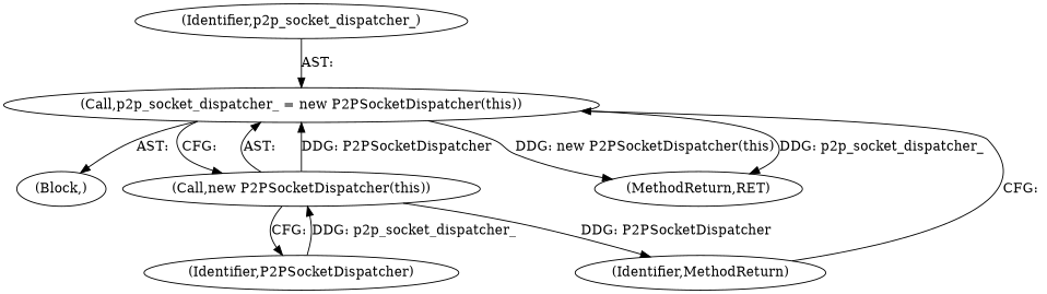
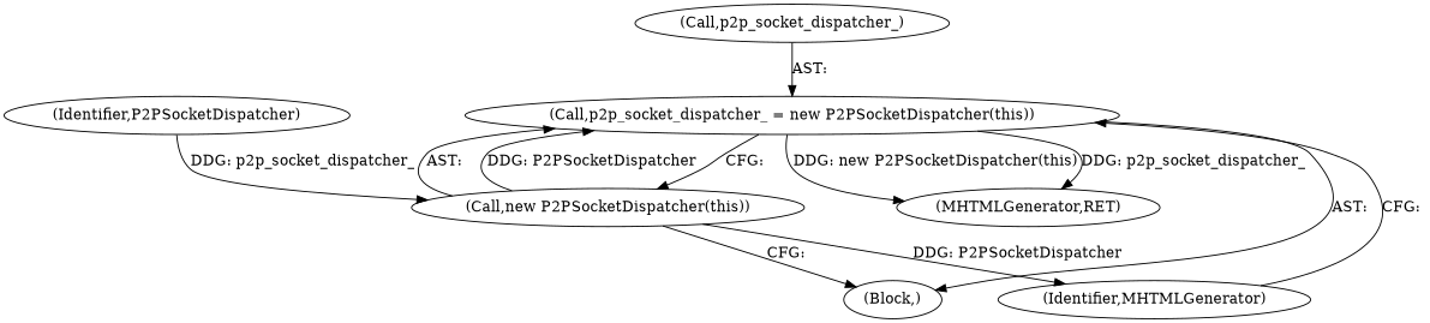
  digraph {
    n1 [label="(Call,p2p_socket_dispatcher_ = new P2PSocketDispatcher(this))"]
    n2 [label="(Call,new P2PSocketDispatcher(this))"]
    n3 [label="(Block,)"]
-   n4 [label="(MethodReturn,RET)"]
+   n4 [label="(MHTMLGenerator,RET)"]
    n5 [label="(Identifier,P2PSocketDispatcher)"]
-   n6 [label="(Identifier,MethodReturn)"]
-   n7 [label="(Identifier,p2p_socket_dispatcher_)"]
+   n6 [label="(Identifier,MHTMLGenerator)"]
+   n7 [label="(Call,p2p_socket_dispatcher_)"]
    n1 -> n2 [label="CFG: "]
    n1 -> n3 [label="AST: "]
    n1 -> n4 [label="DDG: new P2PSocketDispatcher(this)"]
    n1 -> n4 [label="DDG: p2p_socket_dispatcher_"]
    n2 -> n1 [label="AST: "]
    n2 -> n1 [label="DDG: P2PSocketDispatcher"]
-   n2 -> n5 [label="CFG: "]
+   n2 -> n3 [label="CFG: "]
    n2 -> n6 [label="DDG: P2PSocketDispatcher"]
    n5 -> n2 [label="DDG: p2p_socket_dispatcher_"]
    n6 -> n1 [label="CFG: "]
    n7 -> n1 [label="AST: "]
  }
